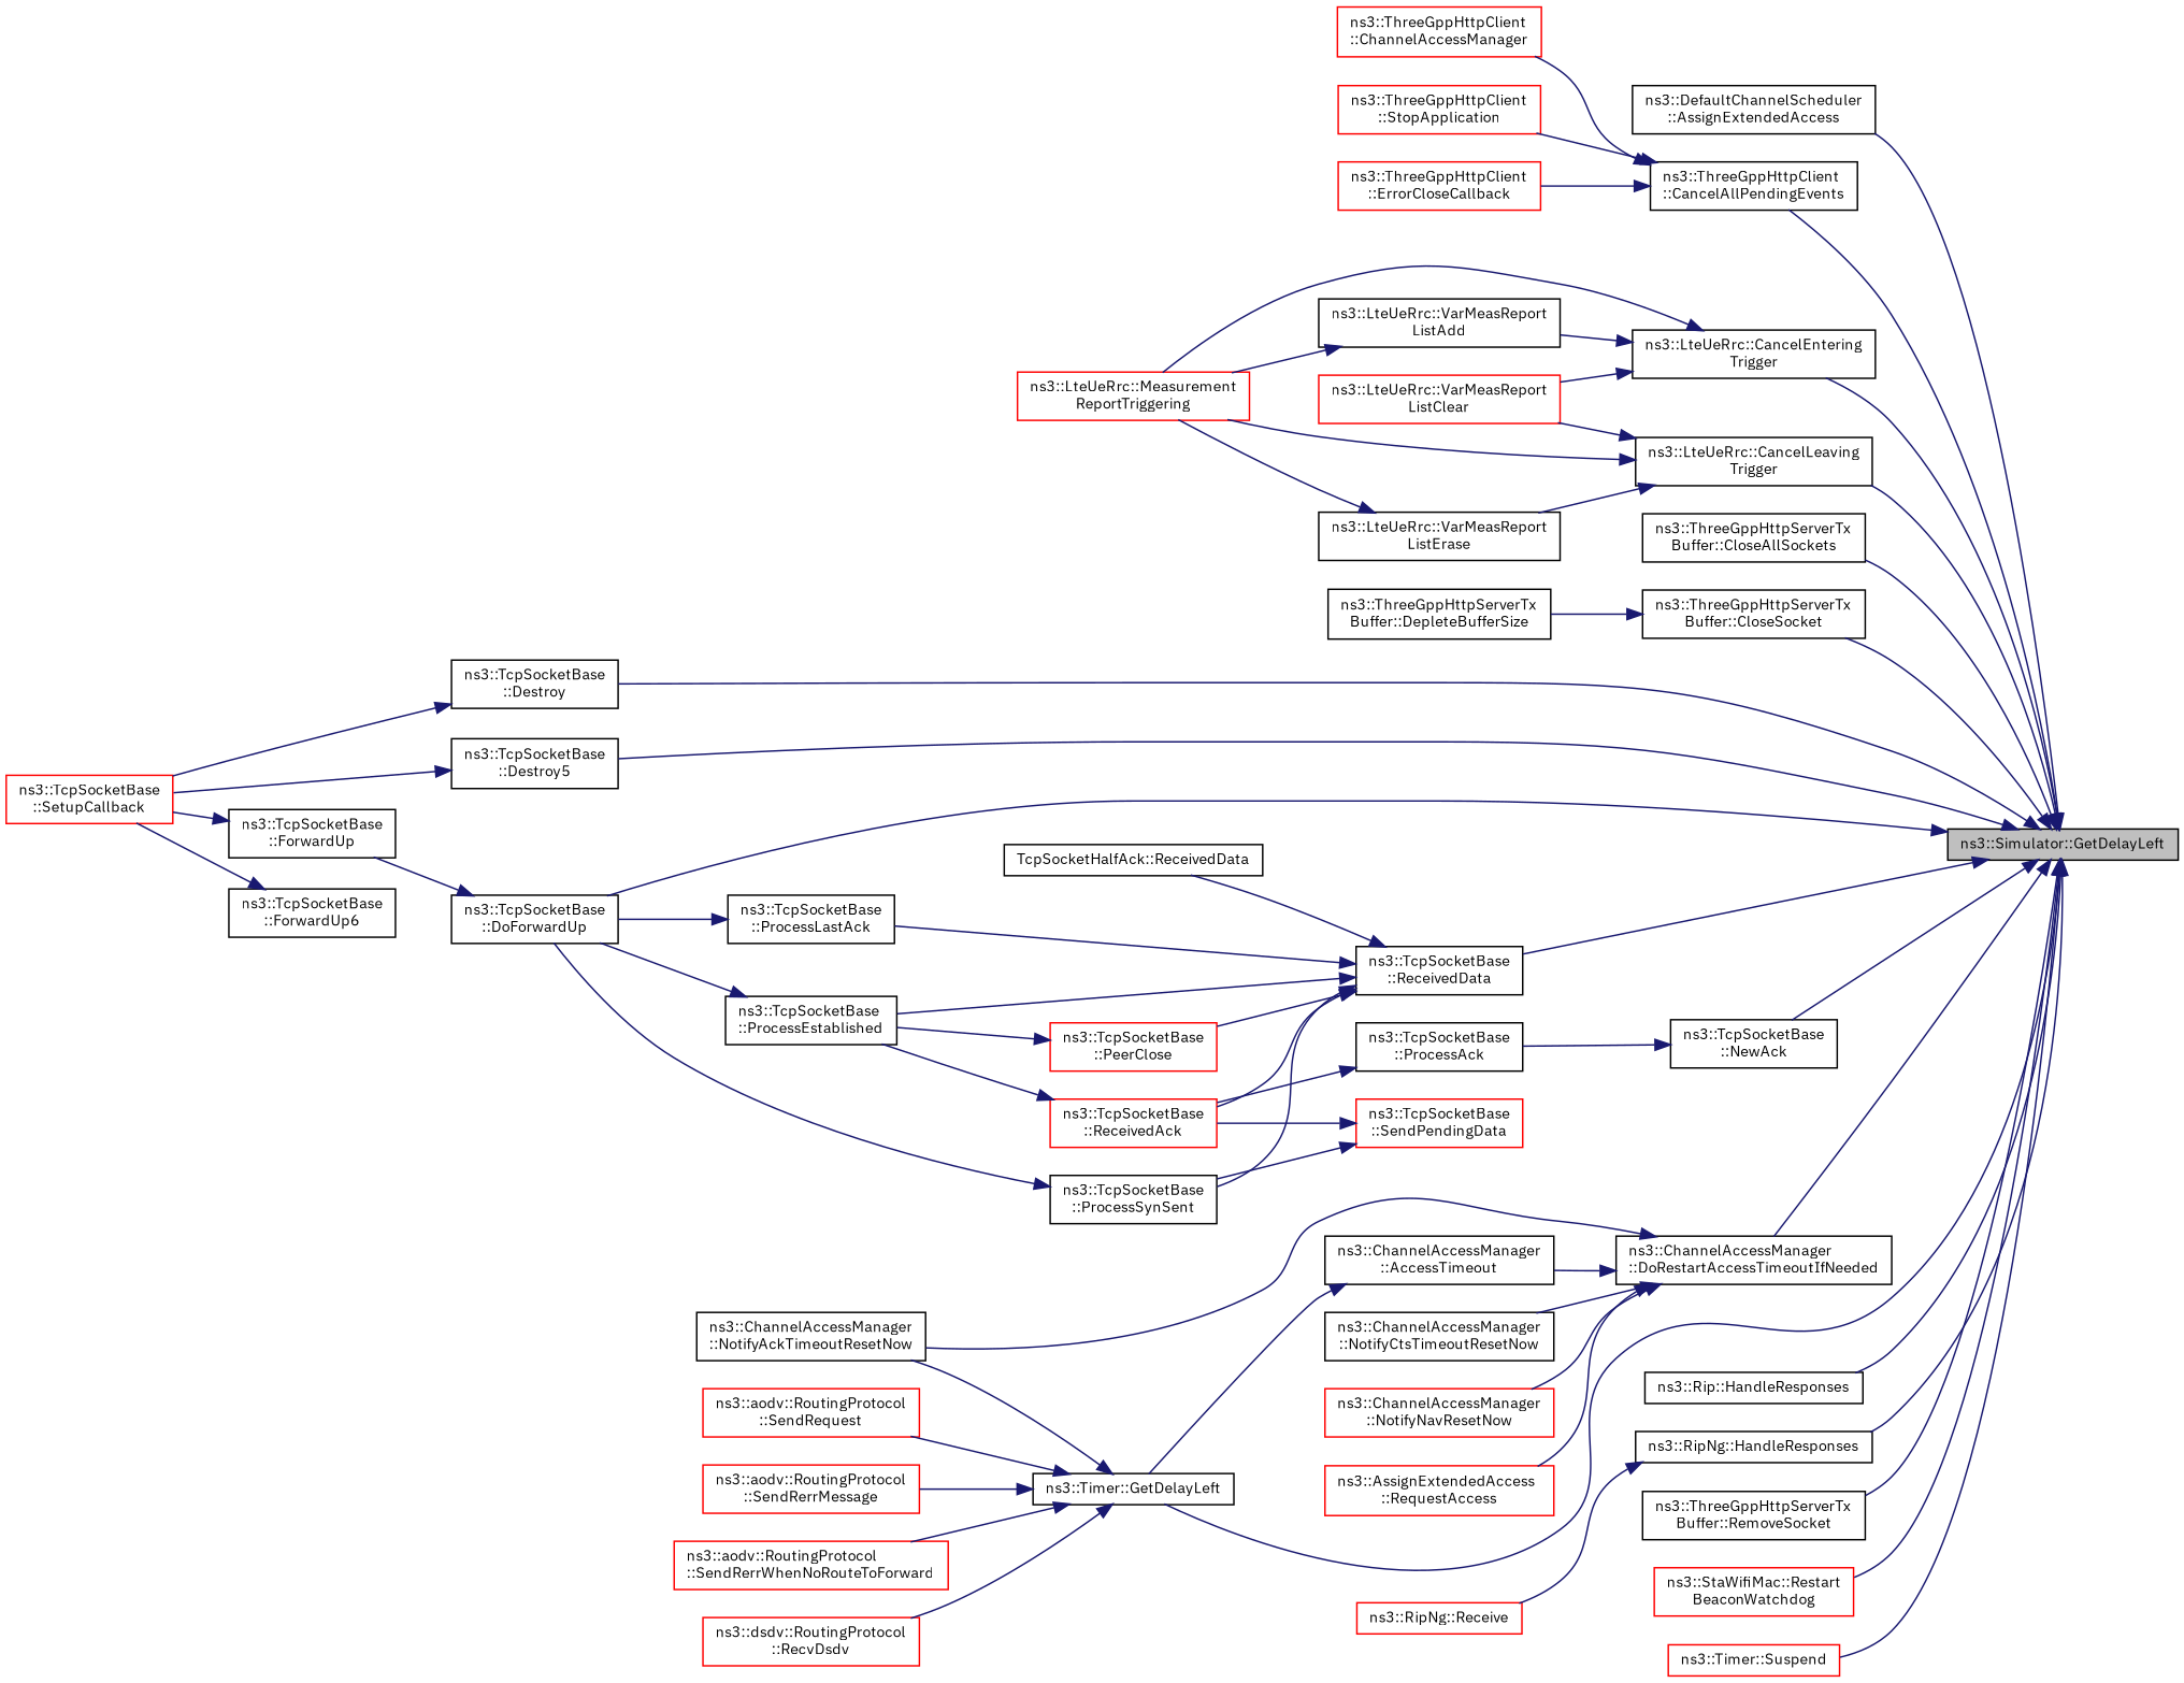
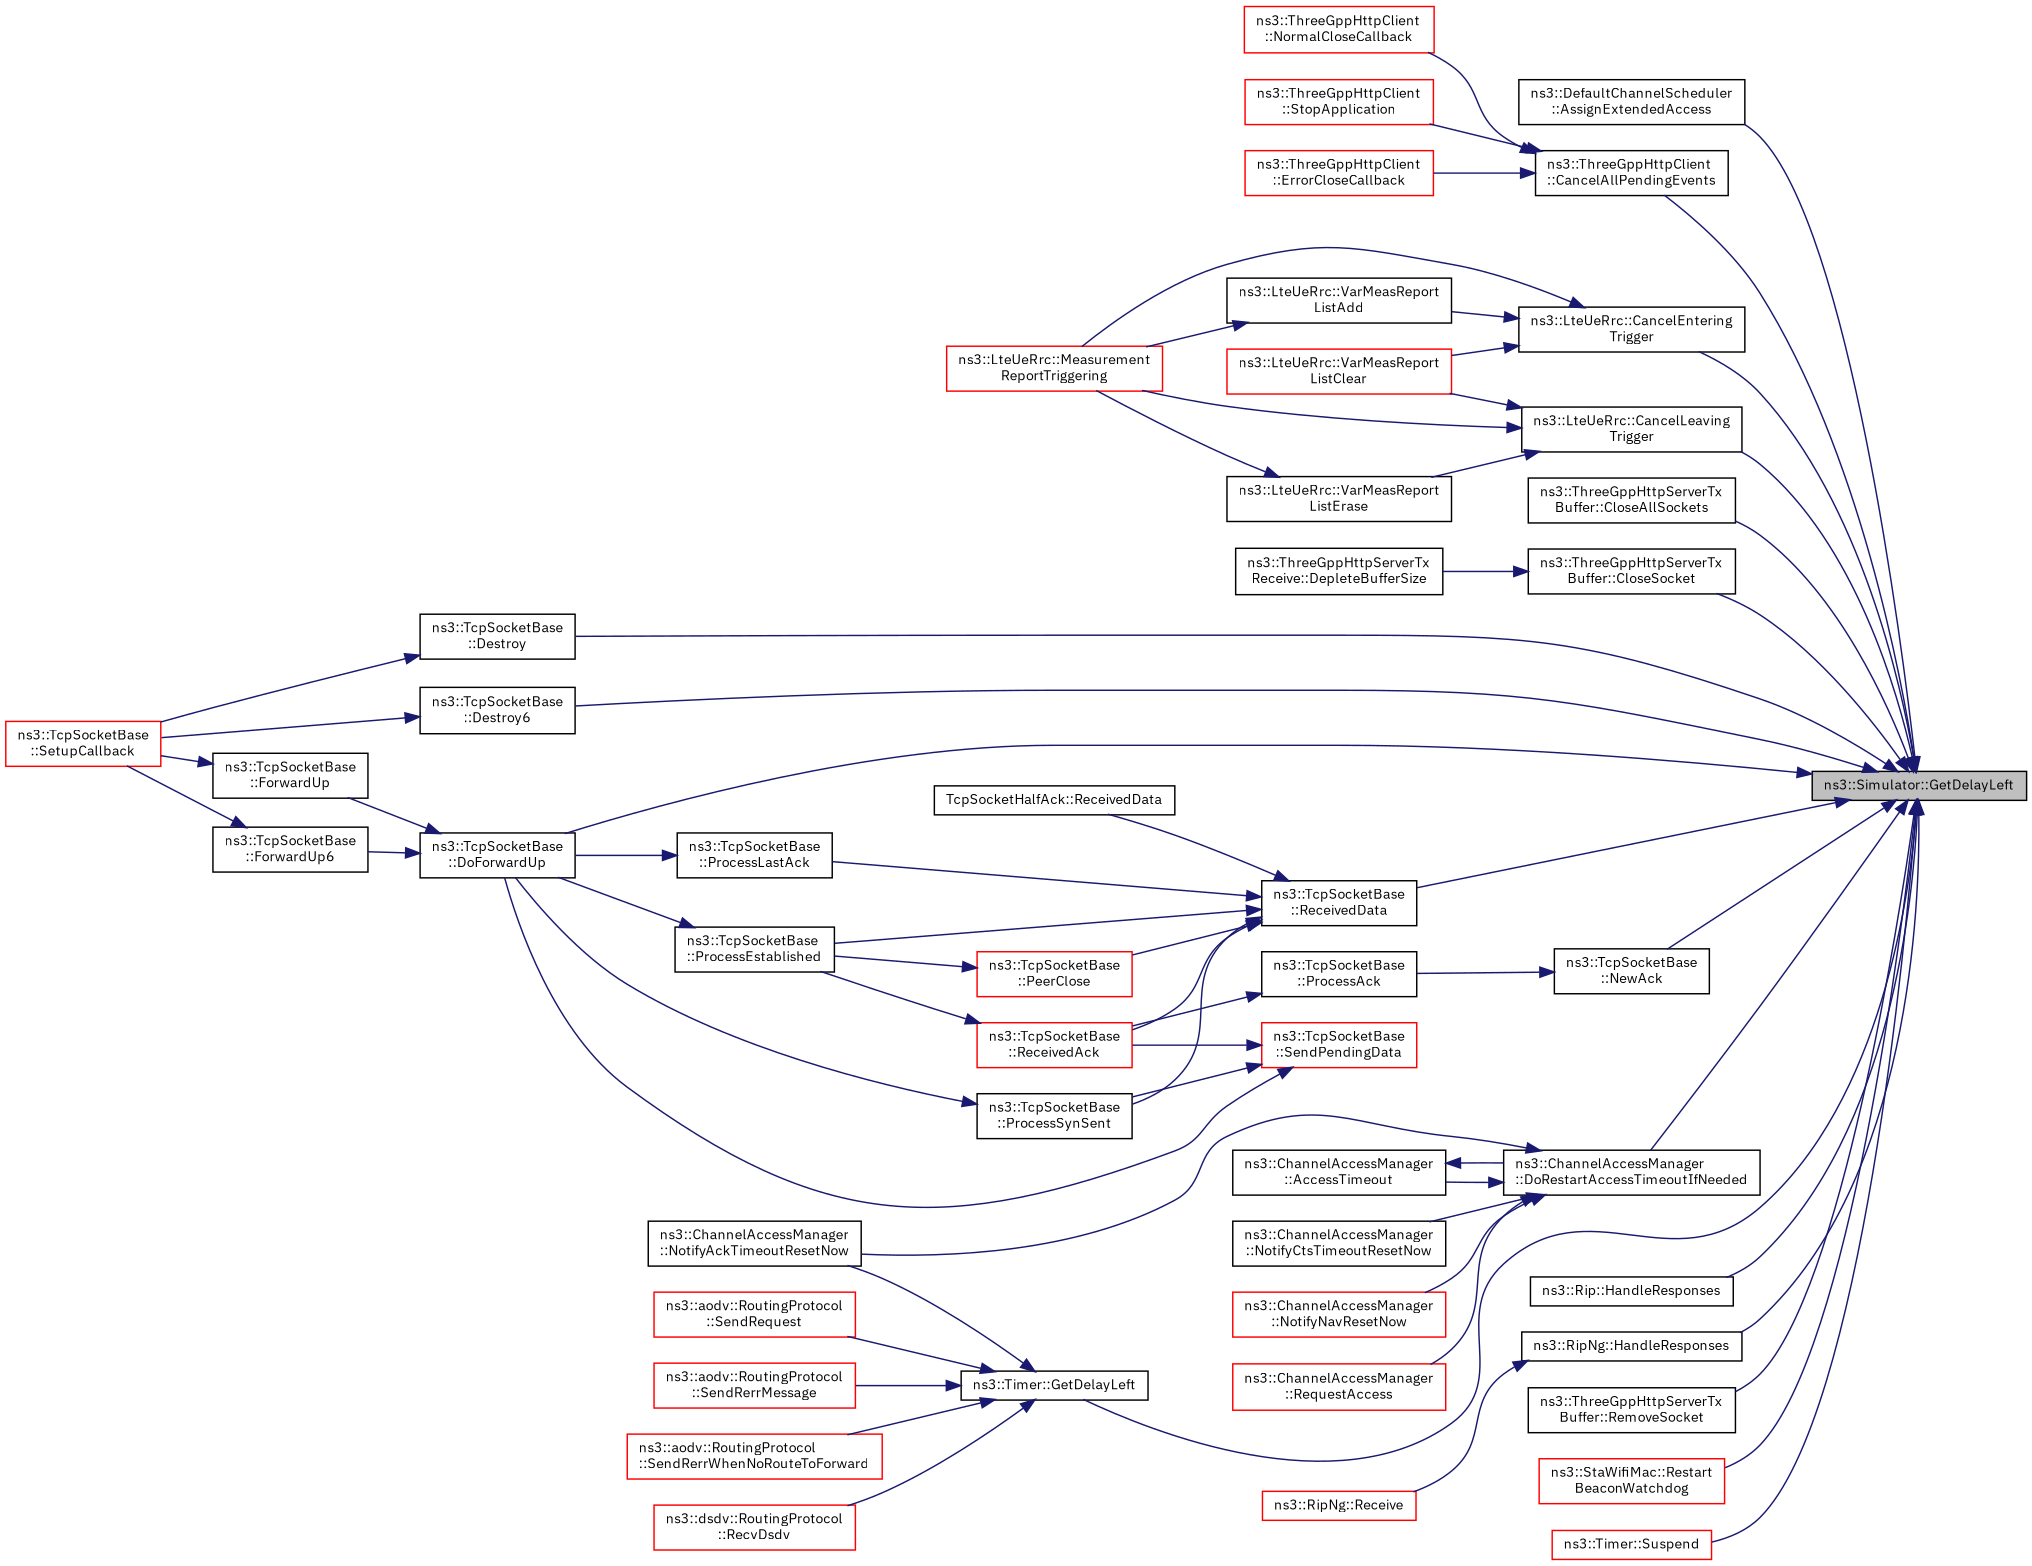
  digraph {
    fontname="IBM Plex Sans"
    rankdir=RL
    node [color=black fillcolor=white fontname="IBM Plex Sans" fontsize=10 shape=record style=filled]
    edge [color=midnightblue dir=back fontname="IBM Plex Sans" fontsize=10 labelfontname=Helvetica labelfontsize=10 style=solid]
    n1 [fillcolor=grey75 fontcolor=black height=0.2 label="ns3::Simulator::GetDelayLeft" width=0.4]
    n2 [height=0.2 label="ns3::DefaultChannelScheduler\l::AssignExtendedAccess" width=0.4]
    n3 [height=0.2 label="ns3::ThreeGppHttpClient\l::CancelAllPendingEvents" width=0.4]
    n4 [height=0.2 label="ns3::LteUeRrc::CancelEntering\lTrigger" width=0.4]
    n5 [height=0.2 label="ns3::LteUeRrc::CancelLeaving\lTrigger" width=0.4]
    n6 [height=0.2 label="ns3::ThreeGppHttpServerTx\lBuffer::CloseAllSockets" width=0.4]
    n7 [height=0.2 label="ns3::ThreeGppHttpServerTx\lBuffer::CloseSocket" width=0.4]
    n8 [height=0.2 label="ns3::TcpSocketBase\l::Destroy" width=0.4]
-   n9 [height=0.2 label="ns3::TcpSocketBase\l::Destroy5" width=0.4]
+   n9 [height=0.2 label="ns3::TcpSocketBase\l::Destroy6" width=0.4]
    n10 [height=0.2 label="ns3::TcpSocketBase\l::DoForwardUp" width=0.4]
    n11 [height=0.2 label="ns3::ChannelAccessManager\l::DoRestartAccessTimeoutIfNeeded" width=0.4]
    n12 [height=0.2 label="ns3::Timer::GetDelayLeft" width=0.4]
    n13 [height=0.2 label="ns3::Rip::HandleResponses" width=0.4]
    n14 [height=0.2 label="ns3::RipNg::HandleResponses" width=0.4]
    n15 [height=0.2 label="ns3::TcpSocketBase\l::NewAck" width=0.4]
    n16 [height=0.2 label="ns3::TcpSocketBase\l::ReceivedData" width=0.4]
    n17 [height=0.2 label="ns3::ThreeGppHttpServerTx\lBuffer::RemoveSocket" width=0.4]
    n18 [color=red height=0.2 label="ns3::StaWifiMac::Restart\lBeaconWatchdog" width=0.4]
    n19 [color=red height=0.2 label="ns3::Timer::Suspend" width=0.4]
    n20 [color=red height=0.2 label="ns3::ThreeGppHttpClient\l::ErrorCloseCallback" width=0.4]
-   n21 [color=red height=0.2 label="ns3::ThreeGppHttpClient\l::ChannelAccessManager" width=0.4]
+   n21 [color=red height=0.2 label="ns3::ThreeGppHttpClient\l::NormalCloseCallback" width=0.4]
    n22 [color=red height=0.2 label="ns3::ThreeGppHttpClient\l::StopApplication" width=0.4]
    n23 [color=red height=0.2 label="ns3::LteUeRrc::Measurement\lReportTriggering" width=0.4]
    n24 [height=0.2 label="ns3::LteUeRrc::VarMeasReport\lListAdd" width=0.4]
    n25 [color=red height=0.2 label="ns3::LteUeRrc::VarMeasReport\lListClear" width=0.4]
    n26 [height=0.2 label="ns3::LteUeRrc::VarMeasReport\lListErase" width=0.4]
-   n27 [height=0.2 label="ns3::ThreeGppHttpServerTx\lBuffer::DepleteBufferSize" width=0.4]
+   n27 [height=0.2 label="ns3::ThreeGppHttpServerTx\lReceive::DepleteBufferSize" width=0.4]
    n28 [color=red height=0.2 label="ns3::TcpSocketBase\l::SetupCallback" width=0.4]
    n29 [height=0.2 label="ns3::TcpSocketBase\l::ForwardUp" width=0.4]
    n30 [height=0.2 label="ns3::TcpSocketBase\l::ForwardUp6" width=0.4]
    n31 [height=0.2 label="ns3::ChannelAccessManager\l::AccessTimeout" width=0.4]
    n32 [height=0.2 label="ns3::ChannelAccessManager\l::NotifyAckTimeoutResetNow" width=0.4]
    n33 [height=0.2 label="ns3::ChannelAccessManager\l::NotifyCtsTimeoutResetNow" width=0.4]
    n34 [color=red height=0.2 label="ns3::ChannelAccessManager\l::NotifyNavResetNow" width=0.4]
-   n35 [color=red height=0.2 label="ns3::AssignExtendedAccess\l::RequestAccess" width=0.4]
+   n35 [color=red height=0.2 label="ns3::ChannelAccessManager\l::RequestAccess" width=0.4]
    n36 [color=red height=0.2 label="ns3::dsdv::RoutingProtocol\l::RecvDsdv" width=0.4]
    n37 [color=red height=0.2 label="ns3::aodv::RoutingProtocol\l::SendRequest" width=0.4]
    n38 [color=red height=0.2 label="ns3::aodv::RoutingProtocol\l::SendRerrMessage" width=0.4]
    n39 [color=red height=0.2 label="ns3::aodv::RoutingProtocol\l::SendRerrWhenNoRouteToForward" width=0.4]
    n40 [color=red height=0.2 label="ns3::RipNg::Receive" width=0.4]
    n41 [height=0.2 label="ns3::TcpSocketBase\l::ProcessAck" width=0.4]
    n42 [height=0.2 label="ns3::TcpSocketBase\l::ProcessSynSent" width=0.4]
    n43 [color=red height=0.2 label="ns3::TcpSocketBase\l::ReceivedAck" width=0.4]
    n44 [height=0.2 label="ns3::TcpSocketBase\l::ProcessEstablished" width=0.4]
    n45 [color=red height=0.2 label="ns3::TcpSocketBase\l::PeerClose" width=0.4]
    n46 [height=0.2 label="ns3::TcpSocketBase\l::ProcessLastAck" width=0.4]
    n47 [height=0.2 label="TcpSocketHalfAck::ReceivedData" width=0.4]
    n48 [color=red height=0.2 label="ns3::TcpSocketBase\l::SendPendingData" width=0.4]
    n1 -> n2
    n1 -> n3
    n1 -> n4
    n1 -> n5
    n1 -> n6
    n1 -> n7
    n1 -> n8
    n1 -> n9
    n1 -> n10
    n1 -> n11
    n1 -> n12
    n1 -> n13
    n1 -> n14
    n1 -> n15
    n1 -> n16
    n1 -> n17
    n1 -> n18
    n1 -> n19
    n3 -> n20
    n3 -> n21
    n3 -> n22
    n4 -> n23
    n4 -> n24
    n4 -> n25
    n5 -> n23
    n5 -> n25
    n5 -> n26
    n7 -> n27
    n8 -> n28
    n9 -> n28
    n10 -> n29
+   n10 -> n30
    n11 -> n31
    n11 -> n32
    n11 -> n33
    n11 -> n34
    n11 -> n35
    n12 -> n32
    n12 -> n36
    n12 -> n37
    n12 -> n38
    n12 -> n39
    n14 -> n40
    n15 -> n41
    n16 -> n42
    n16 -> n43
    n16 -> n44
    n16 -> n45
    n16 -> n46
    n16 -> n47
    n24 -> n23
    n26 -> n23
    n29 -> n28
    n30 -> n28
-   n31 -> n12
+   n31 -> n11
    n41 -> n43
    n42 -> n10
    n43 -> n44
    n44 -> n10
    n45 -> n44
    n46 -> n10
+   n48 -> n10
    n48 -> n42
    n48 -> n43
  }
